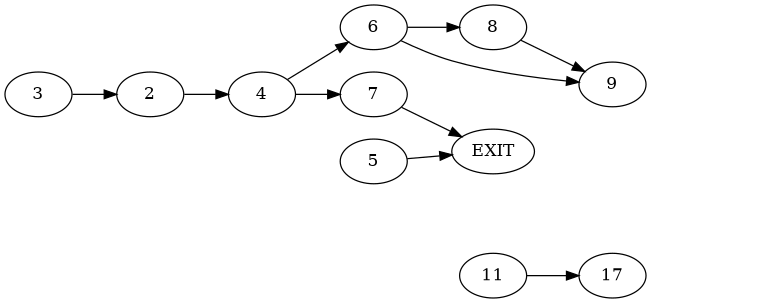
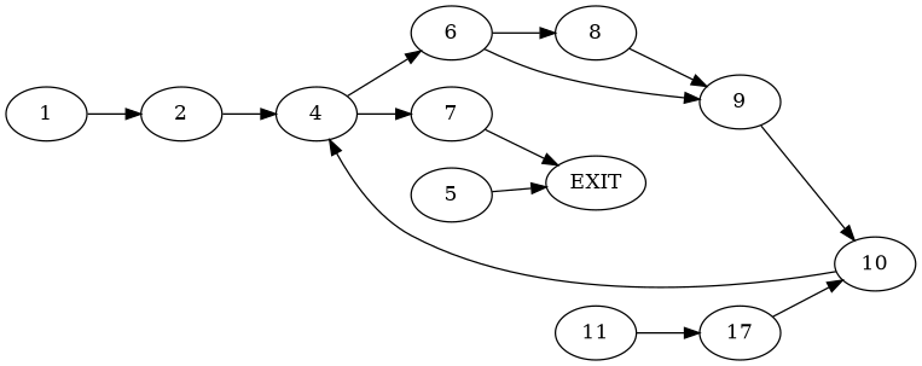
  digraph {
    rankdir=LR
-   1 [label=3]
+   1
    2
    n3 [label=EXIT]
    5
    n5 [label=17]
    11
    4
    6
    7
    8
    9
+   10
    1 -> 2
    2 -> 4
    5 -> n3
+   n5 -> 10
    11 -> n5
    4 -> 6
    4 -> 7
    6 -> 8
    6 -> 9
    7 -> n3
    8 -> 9
+   9 -> 10
+   10 -> 4
  }
